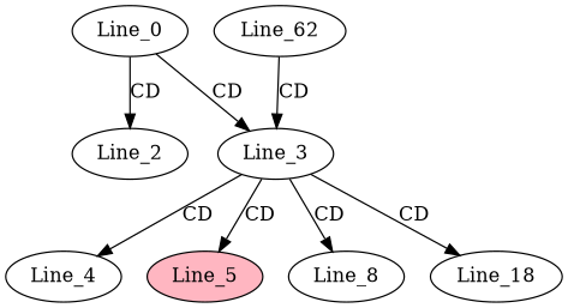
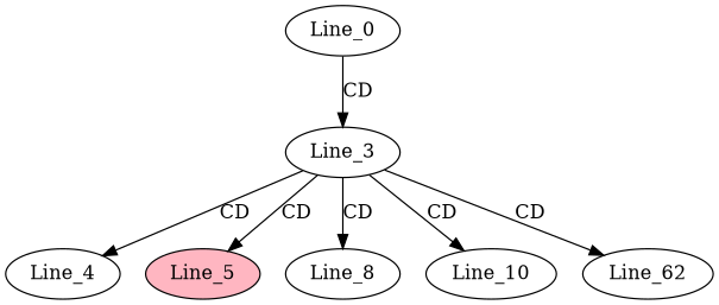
  digraph {
    node [fillcolor=white style=filled]
    Line_0
-   Line_2
    Line_3
    Line_4
    n5 [fillcolor=lightpink label=Line_5]
    Line_8
-   Line_10 [label=Line_18]
+   Line_10
    n8 [label=Line_62]
-   Line_0 -> Line_2 [label=CD]
    Line_0 -> Line_3 [label=CD]
    Line_3 -> Line_4 [label=CD]
    Line_3 -> n5 [label=CD]
    Line_3 -> Line_8 [label=CD]
    Line_3 -> Line_10 [label=CD]
-   n8 -> Line_3 [label=CD]
+   Line_3 -> n8 [label=CD]
  }
